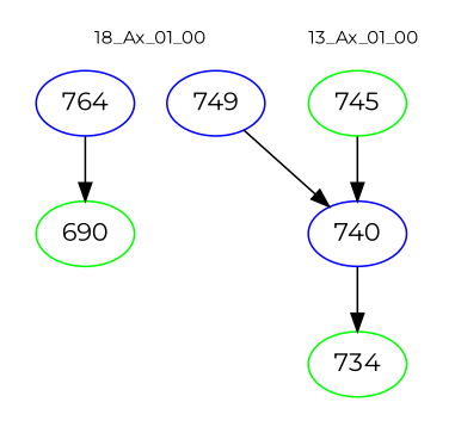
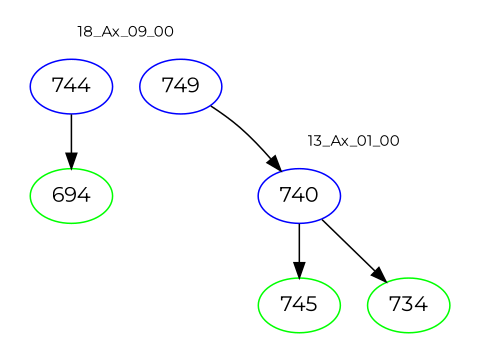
  digraph {
    fontname=Montserrat
    node [color=blue fontname=Montserrat]
    edge [color=black fontname=Montserrat]
    n1 [label=749]
-   n2 [label=764]
-   n3 [color=green label=690]
+   n2 [label=744]
+   n3 [color=green label=694]
    n4 [color=green label=745]
    n5 [label=740]
    n6 [color=green label=734]
    subgraph cluster_1 {
      color=white
      fontsize=10
-     label="18_Ax_01_00"
+     label="18_Ax_09_00"
      n1
      n2
      n3
    }
    subgraph cluster_2 {
      color=white
      fontsize=10
      label="13_Ax_01_00"
      n4
      n5
      n6
    }
    n1 -> n5
    n2 -> n3
-   n4 -> n5
+   n5 -> n4
    n5 -> n6
  }
